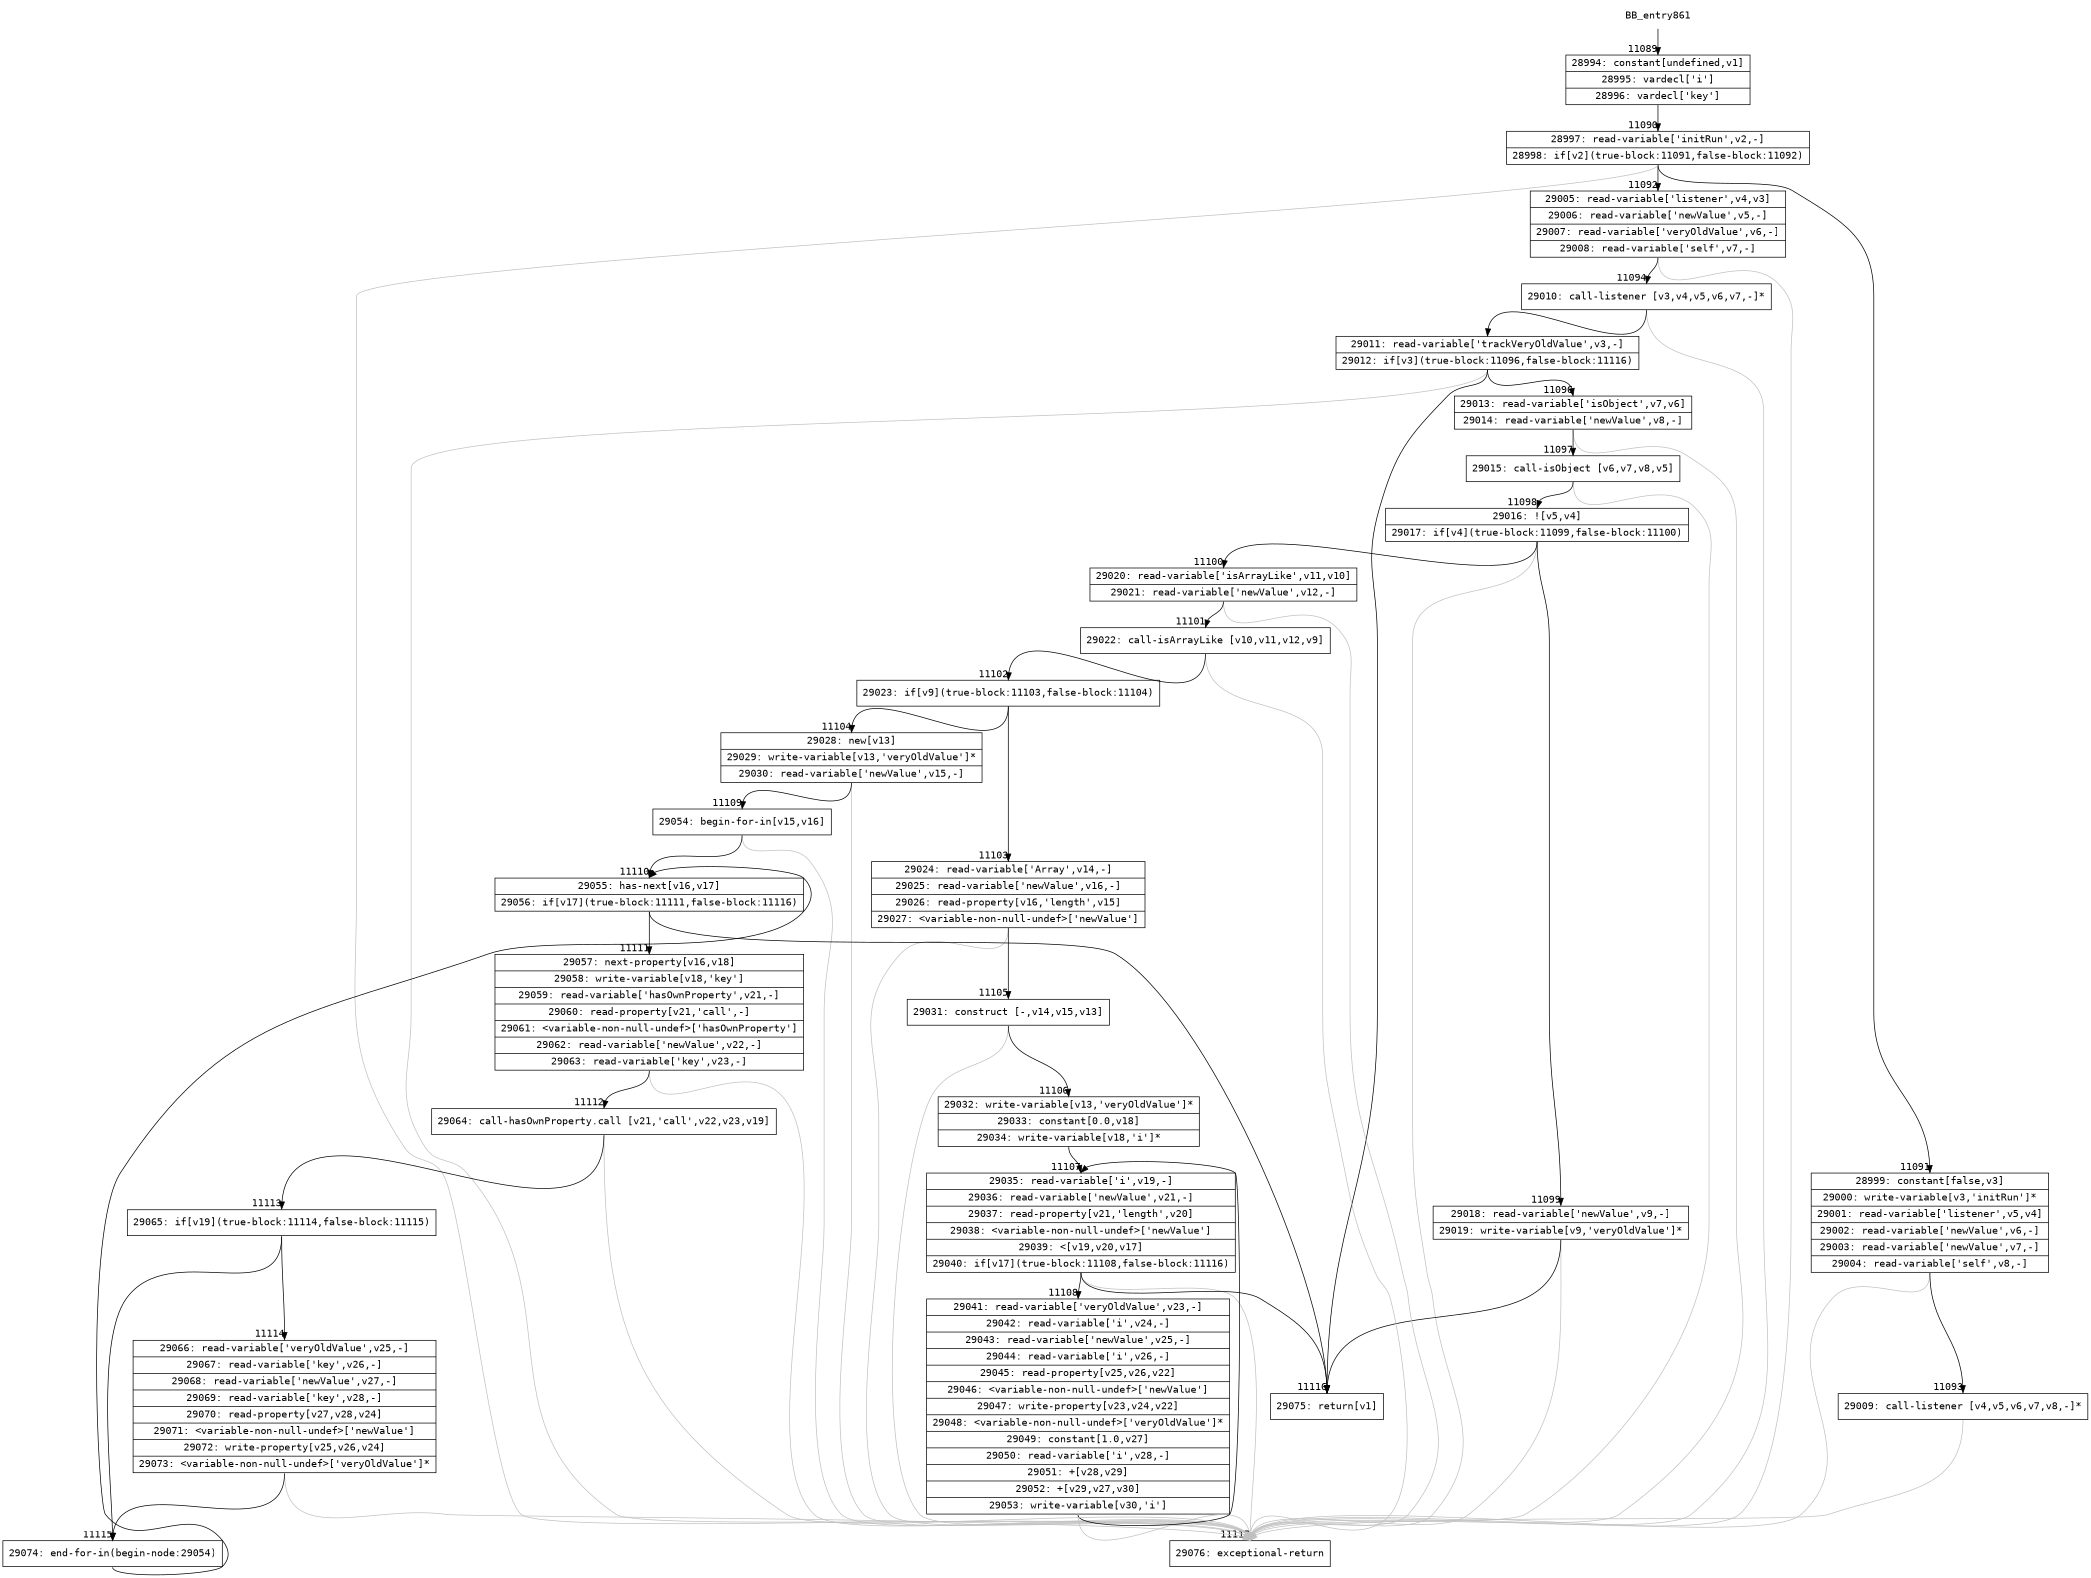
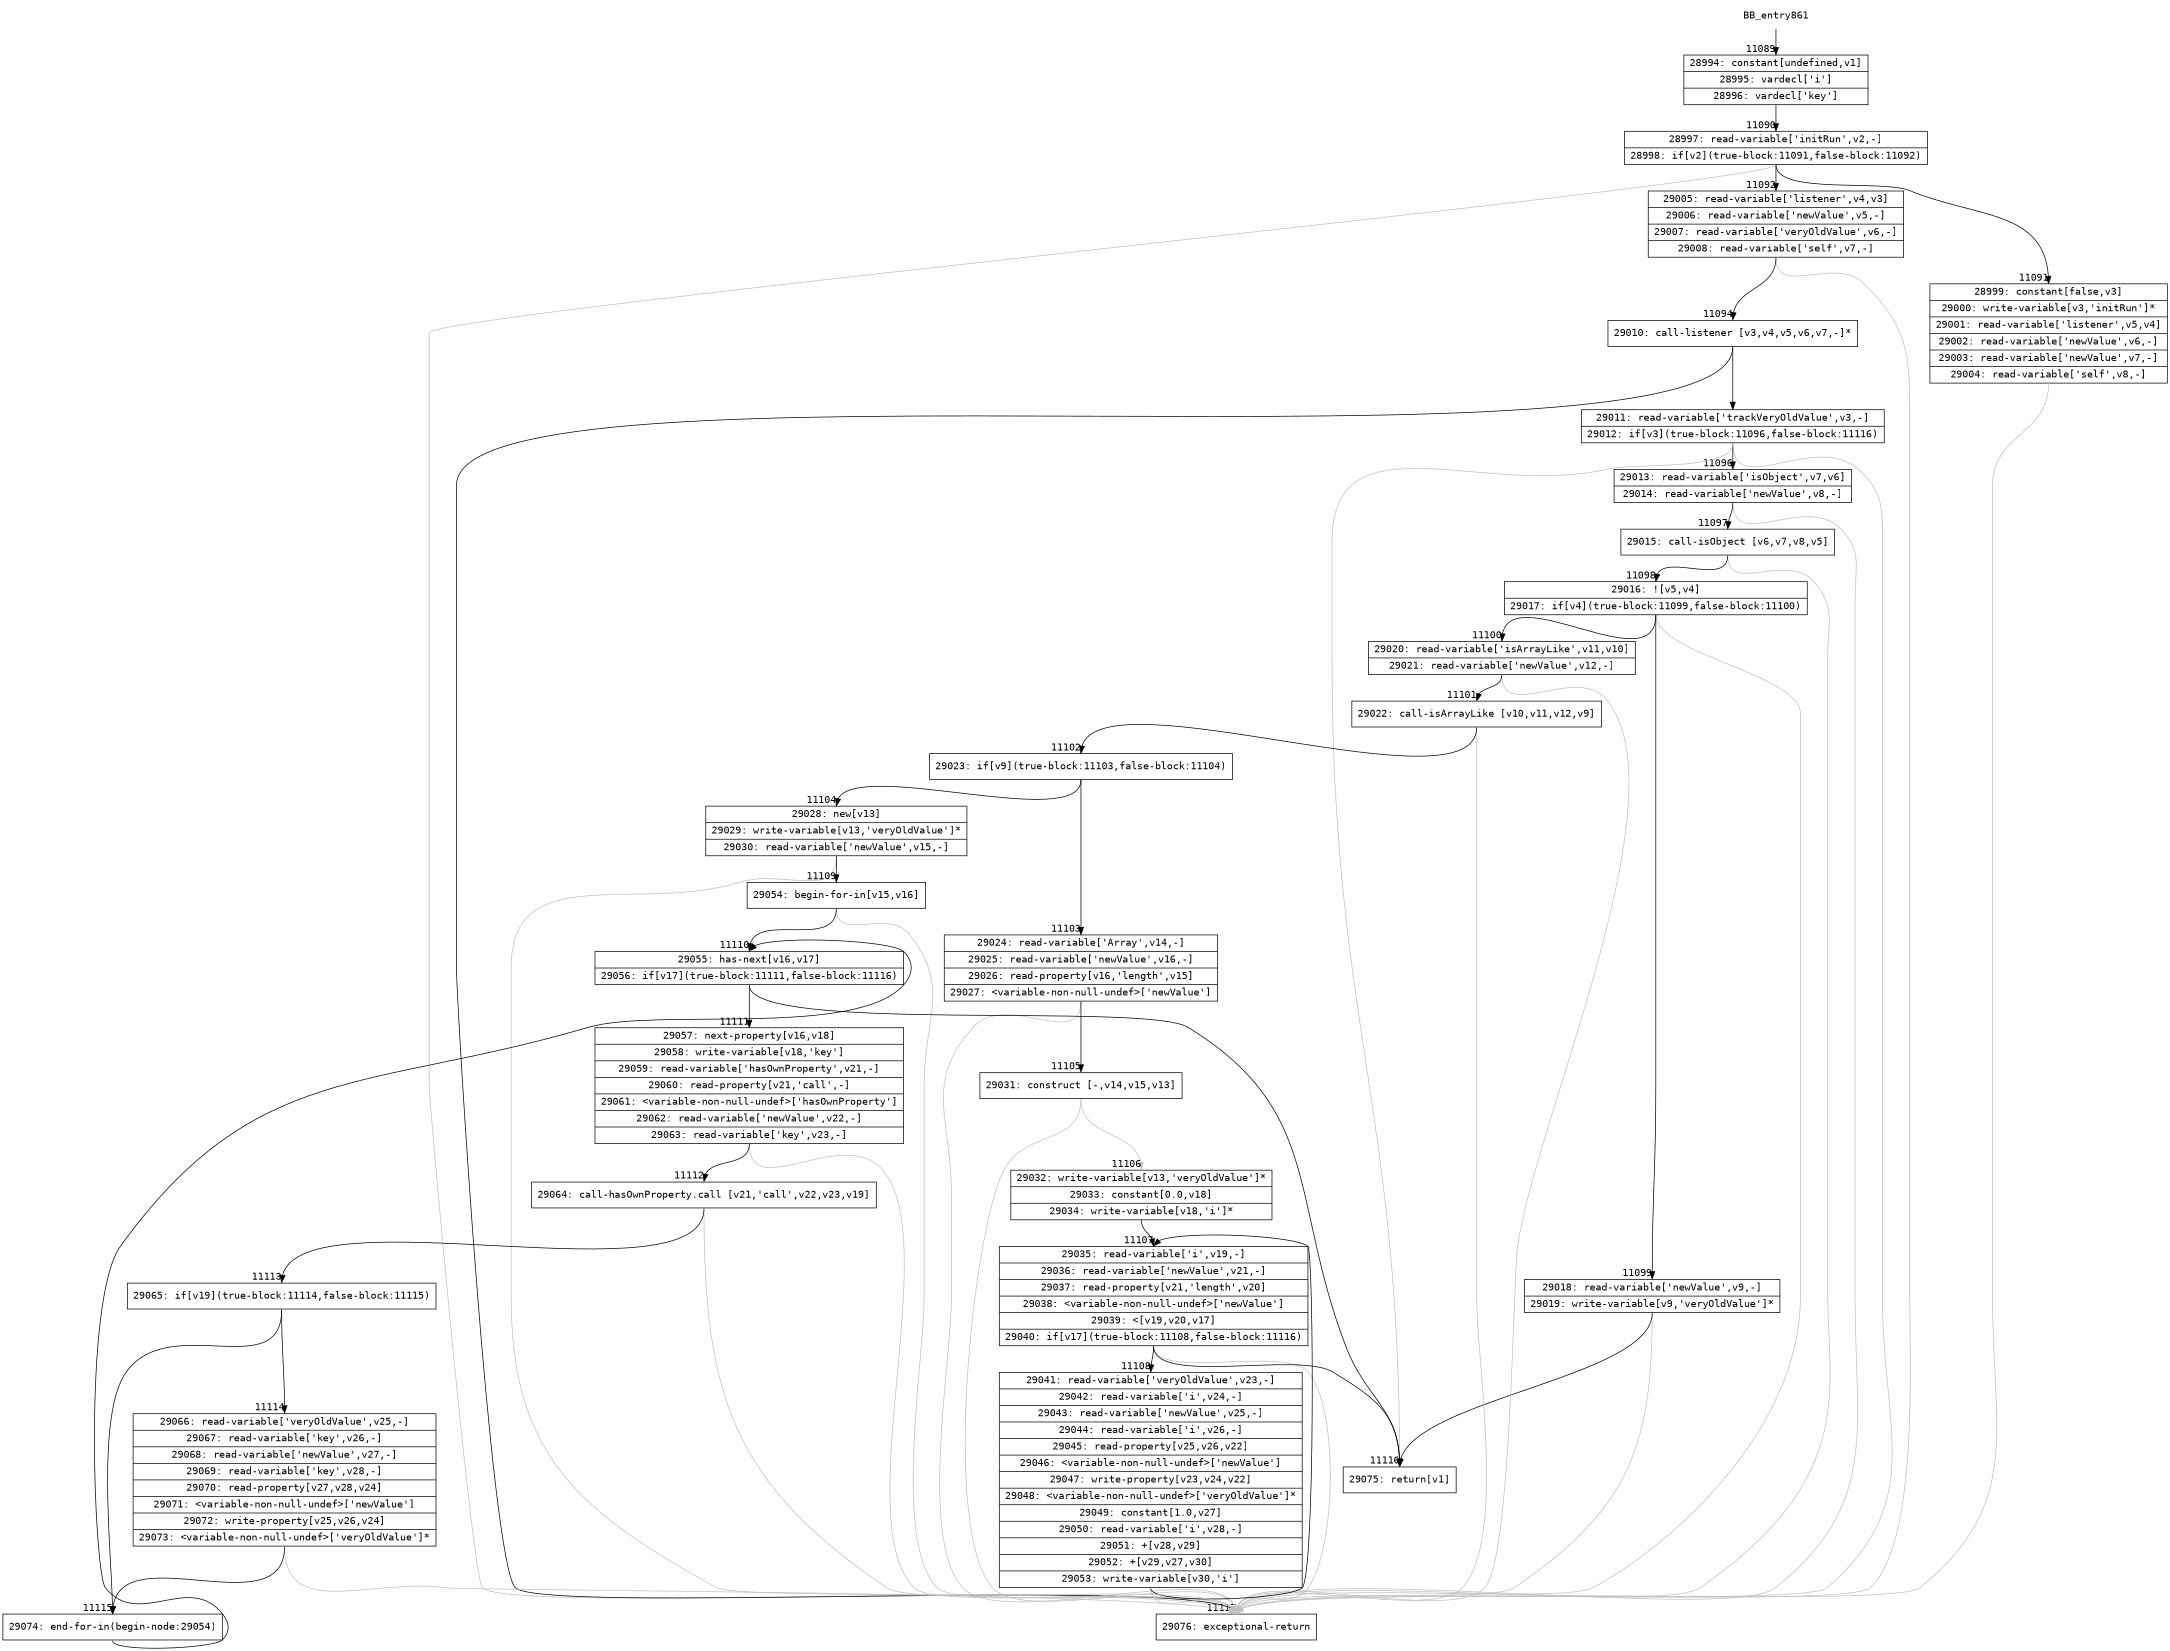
  digraph {
    fontname="DejaVu Sans Mono"
    rankdir=TD
    node [fontname="DejaVu Sans Mono" shape=record]
    edge [fontname="DejaVu Sans Mono" headport=n tailport=s]
    n1 [label=BB_entry861 shape=none]
    n2 [label="{28994: constant[undefined,v1]|28995: vardecl['i']|28996: vardecl['key']}"]
    n3 [label="{28997: read-variable['initRun',v2,-]|28998: if[v2](true-block:11091,false-block:11092)}"]
    n4 [label="{28999: constant[false,v3]|29000: write-variable[v3,'initRun']*|29001: read-variable['listener',v5,v4]|29002: read-variable['newValue',v6,-]|29003: read-variable['newValue',v7,-]|29004: read-variable['self',v8,-]}"]
    n5 [label="{29005: read-variable['listener',v4,v3]|29006: read-variable['newValue',v5,-]|29007: read-variable['veryOldValue',v6,-]|29008: read-variable['self',v7,-]}"]
    n6 [label="{29076: exceptional-return}"]
-   n7 [label="{29009: call-listener [v4,v5,v6,v7,v8,-]*}"]
    n8 [label="{29010: call-listener [v3,v4,v5,v6,v7,-]*}"]
    n9 [label="{29011: read-variable['trackVeryOldValue',v3,-]|29012: if[v3](true-block:11096,false-block:11116)}"]
    n10 [label="{29013: read-variable['isObject',v7,v6]|29014: read-variable['newValue',v8,-]}"]
    n11 [label="{29075: return[v1]}"]
    n12 [label="{29015: call-isObject [v6,v7,v8,v5]}"]
    n13 [label="{29016: ![v5,v4]|29017: if[v4](true-block:11099,false-block:11100)}"]
    n14 [label="{29018: read-variable['newValue',v9,-]|29019: write-variable[v9,'veryOldValue']*}"]
    n15 [label="{29020: read-variable['isArrayLike',v11,v10]|29021: read-variable['newValue',v12,-]}"]
    n16 [label="{29022: call-isArrayLike [v10,v11,v12,v9]}"]
    n17 [label="{29023: if[v9](true-block:11103,false-block:11104)}"]
    n18 [label="{29024: read-variable['Array',v14,-]|29025: read-variable['newValue',v16,-]|29026: read-property[v16,'length',v15]|29027: \<variable-non-null-undef\>['newValue']}"]
    n19 [label="{29028: new[v13]|29029: write-variable[v13,'veryOldValue']*|29030: read-variable['newValue',v15,-]}"]
    n20 [label="{29031: construct [-,v14,v15,v13]}"]
    n21 [label="{29054: begin-for-in[v15,v16]}"]
    n22 [label="{29032: write-variable[v13,'veryOldValue']*|29033: constant[0.0,v18]|29034: write-variable[v18,'i']*}"]
    n23 [label="{29055: has-next[v16,v17]|29056: if[v17](true-block:11111,false-block:11116)}"]
    n24 [label="{29035: read-variable['i',v19,-]|29036: read-variable['newValue',v21,-]|29037: read-property[v21,'length',v20]|29038: \<variable-non-null-undef\>['newValue']|29039: \<[v19,v20,v17]|29040: if[v17](true-block:11108,false-block:11116)}"]
    n25 [label="{29057: next-property[v16,v18]|29058: write-variable[v18,'key']|29059: read-variable['hasOwnProperty',v21,-]|29060: read-property[v21,'call',-]|29061: \<variable-non-null-undef\>['hasOwnProperty']|29062: read-variable['newValue',v22,-]|29063: read-variable['key',v23,-]}"]
    n26 [label="{29041: read-variable['veryOldValue',v23,-]|29042: read-variable['i',v24,-]|29043: read-variable['newValue',v25,-]|29044: read-variable['i',v26,-]|29045: read-property[v25,v26,v22]|29046: \<variable-non-null-undef\>['newValue']|29047: write-property[v23,v24,v22]|29048: \<variable-non-null-undef\>['veryOldValue']*|29049: constant[1.0,v27]|29050: read-variable['i',v28,-]|29051: +[v28,v29]|29052: +[v29,v27,v30]|29053: write-variable[v30,'i']}"]
    n27 [label="{29064: call-hasOwnProperty.call [v21,'call',v22,v23,v19]}"]
    n28 [label="{29065: if[v19](true-block:11114,false-block:11115)}"]
    n29 [label="{29066: read-variable['veryOldValue',v25,-]|29067: read-variable['key',v26,-]|29068: read-variable['newValue',v27,-]|29069: read-variable['key',v28,-]|29070: read-property[v27,v28,v24]|29071: \<variable-non-null-undef\>['newValue']|29072: write-property[v25,v26,v24]|29073: \<variable-non-null-undef\>['veryOldValue']*}"]
    n30 [label="{29074: end-for-in(begin-node:29054)}"]
    n1 -> n2 [headlabel="    11089"]
    n2 -> n3 [headlabel="      11090"]
    n3 -> n4 [headlabel="      11091"]
    n3 -> n5 [headlabel="      11092"]
    n3 -> n6 [color=gray headlabel="      11117"]
    n4 -> n6 [color=gray]
-   n4 -> n7 [headlabel="      11093"]
    n5 -> n6 [color=gray]
    n5 -> n8 [headlabel="      11094"]
-   n7 -> n6 [color=gray]
-   n8 -> n6 [color=gray]
+   n8 -> n6 [color=black]
    n8 -> n9
    n9 -> n6 [color=gray]
    n9 -> n10 [headlabel="      11096"]
-   n9 -> n11 [headlabel="      11116"]
+   n9 -> n11 [headlabel="      11116" color=gray]
    n10 -> n6 [color=gray]
    n10 -> n12 [headlabel="      11097"]
    n12 -> n6 [color=gray]
    n12 -> n13 [headlabel="      11098"]
    n13 -> n6 [color=gray]
    n13 -> n14 [headlabel="      11099"]
    n13 -> n15 [headlabel="      11100"]
    n14 -> n6 [color=gray]
    n14 -> n11
    n15 -> n6 [color=gray]
    n15 -> n16 [headlabel="      11101"]
    n16 -> n6 [color=gray]
    n16 -> n17 [headlabel="      11102"]
    n17 -> n18 [headlabel="      11103"]
    n17 -> n19 [headlabel="      11104"]
    n18 -> n6 [color=gray]
    n18 -> n20 [headlabel="      11105"]
    n19 -> n6 [color=gray]
    n19 -> n21 [headlabel="      11109"]
    n20 -> n6 [color=gray]
-   n20 -> n22 [headlabel="      11106"]
+   n20 -> n22 [headlabel="      11106" color=gray]
    n21 -> n6 [color=gray]
    n21 -> n23 [headlabel="      11110"]
    n22 -> n24 [headlabel="      11107"]
    n23 -> n11
    n23 -> n25 [headlabel="      11111"]
    n24 -> n6 [color=gray]
    n24 -> n11
    n24 -> n26 [headlabel="      11108"]
    n25 -> n6 [color=gray]
    n25 -> n27 [headlabel="      11112"]
    n26 -> n6 [color=gray]
    n26 -> n24
    n27 -> n6 [color=gray]
    n27 -> n28 [headlabel="      11113"]
    n28 -> n29 [headlabel="      11114"]
    n28 -> n30 [headlabel="      11115"]
    n29 -> n6 [color=gray]
    n29 -> n30
    n30 -> n23
  }
